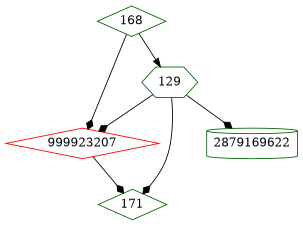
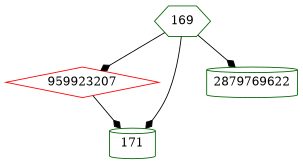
  strict digraph {
    node [color=darkgreen shape=diamond]
    edge [arrowhead=diamond]
-   959923207 [color=red label=999923207]
-   171
-   2879769622 [shape=cylinder label=2879169622]
-   168
-   169 [shape=hexagon label=129]
+   959923207 [color=red]
+   171 [shape=cylinder]
+   2879769622 [shape=cylinder]
+   169 [shape=hexagon]
    959923207 -> 171
-   168 -> 959923207
-   168 -> 169 [arrowhead=normal]
    169 -> 959923207
    169 -> 171
    169 -> 2879769622
  }
